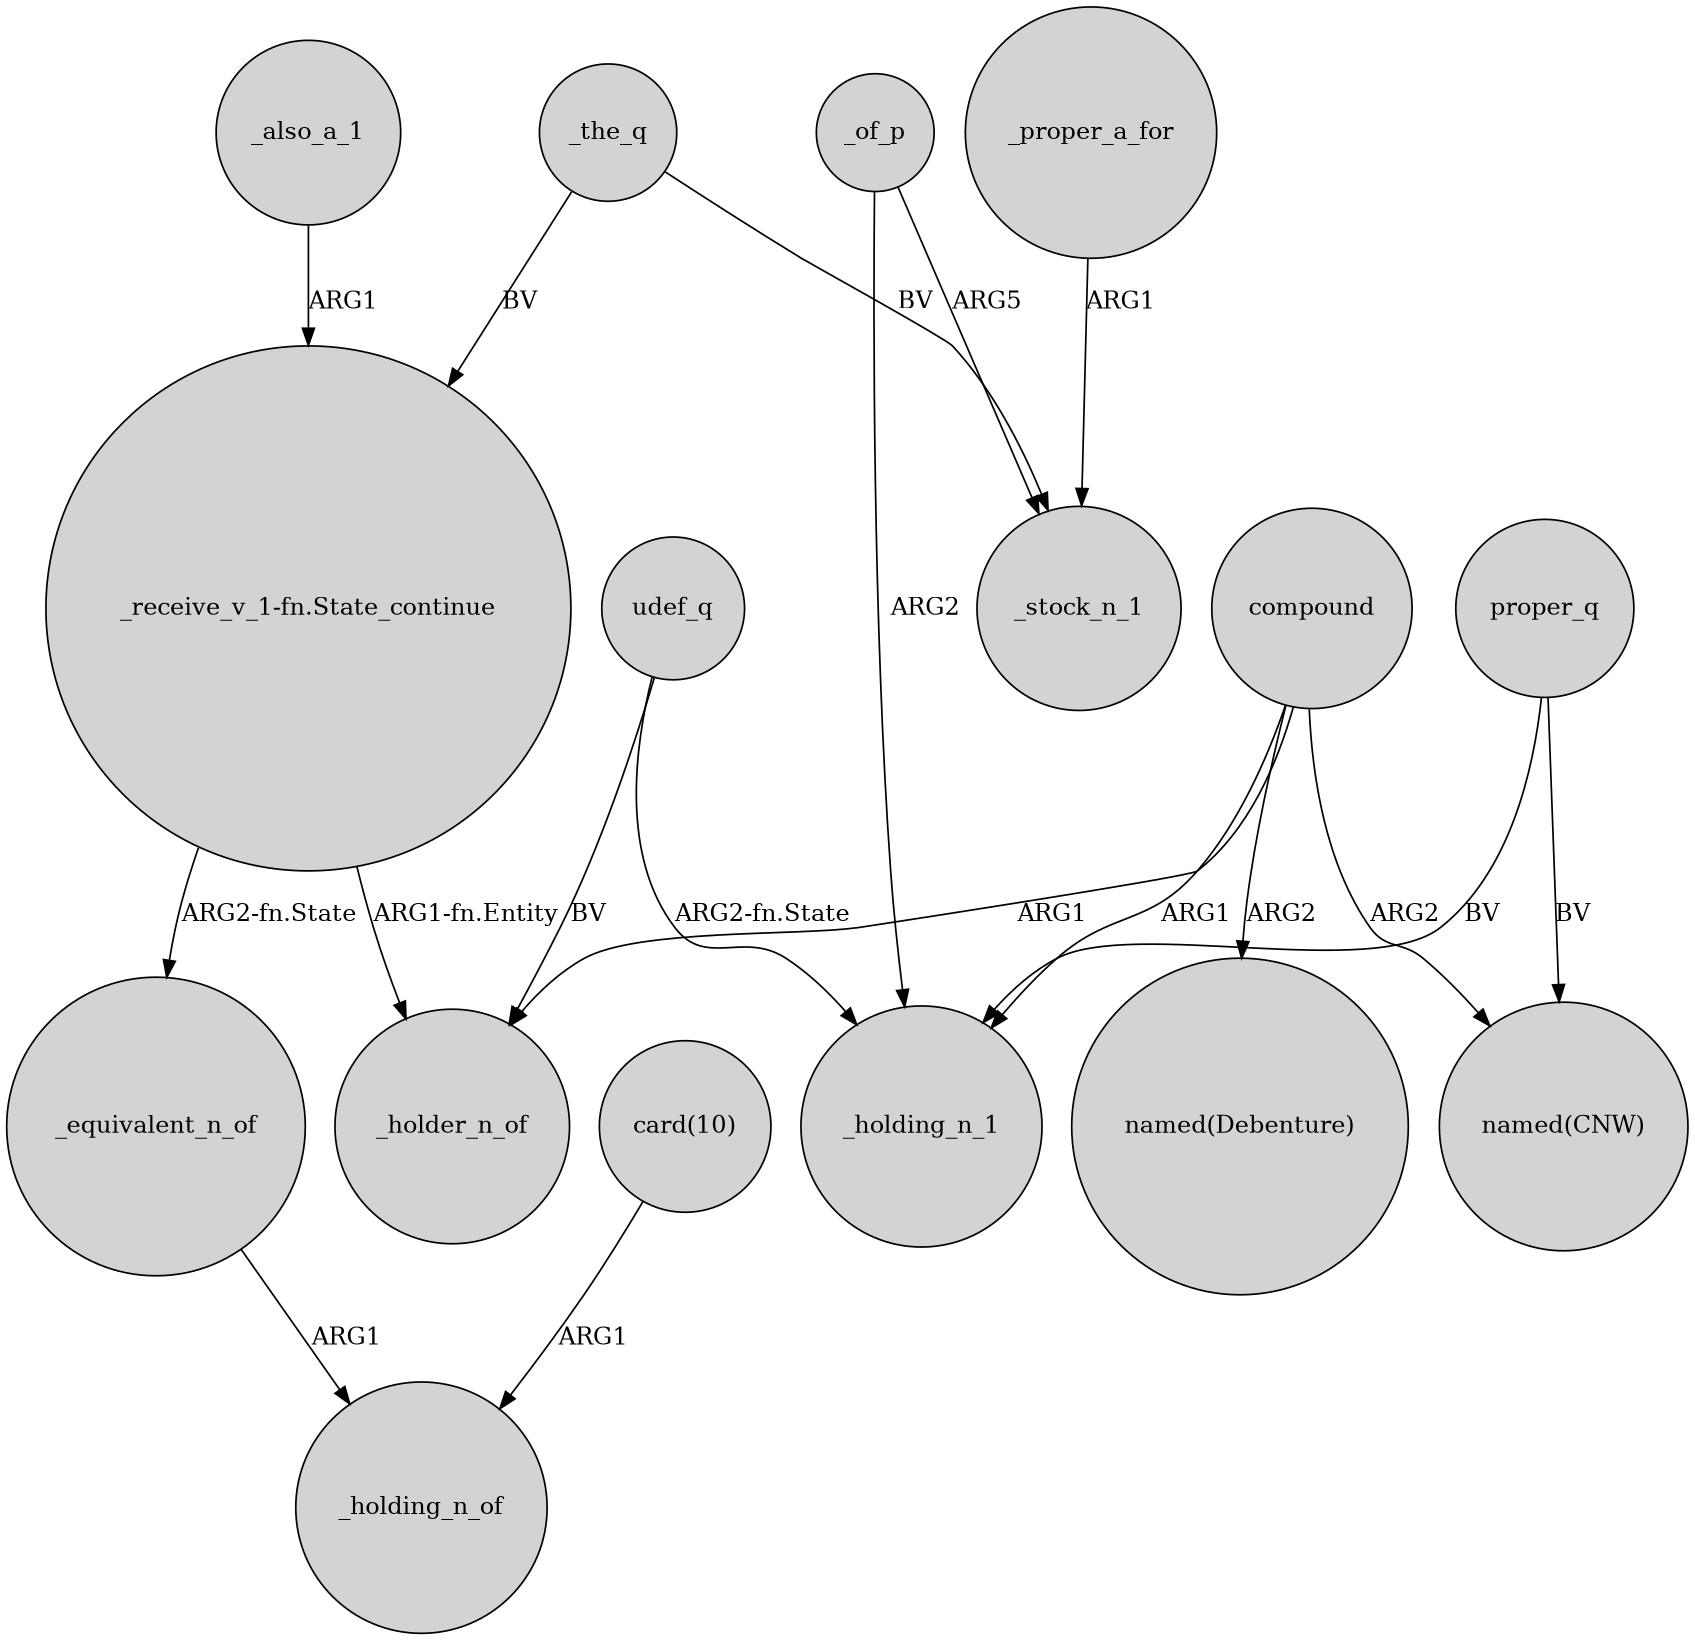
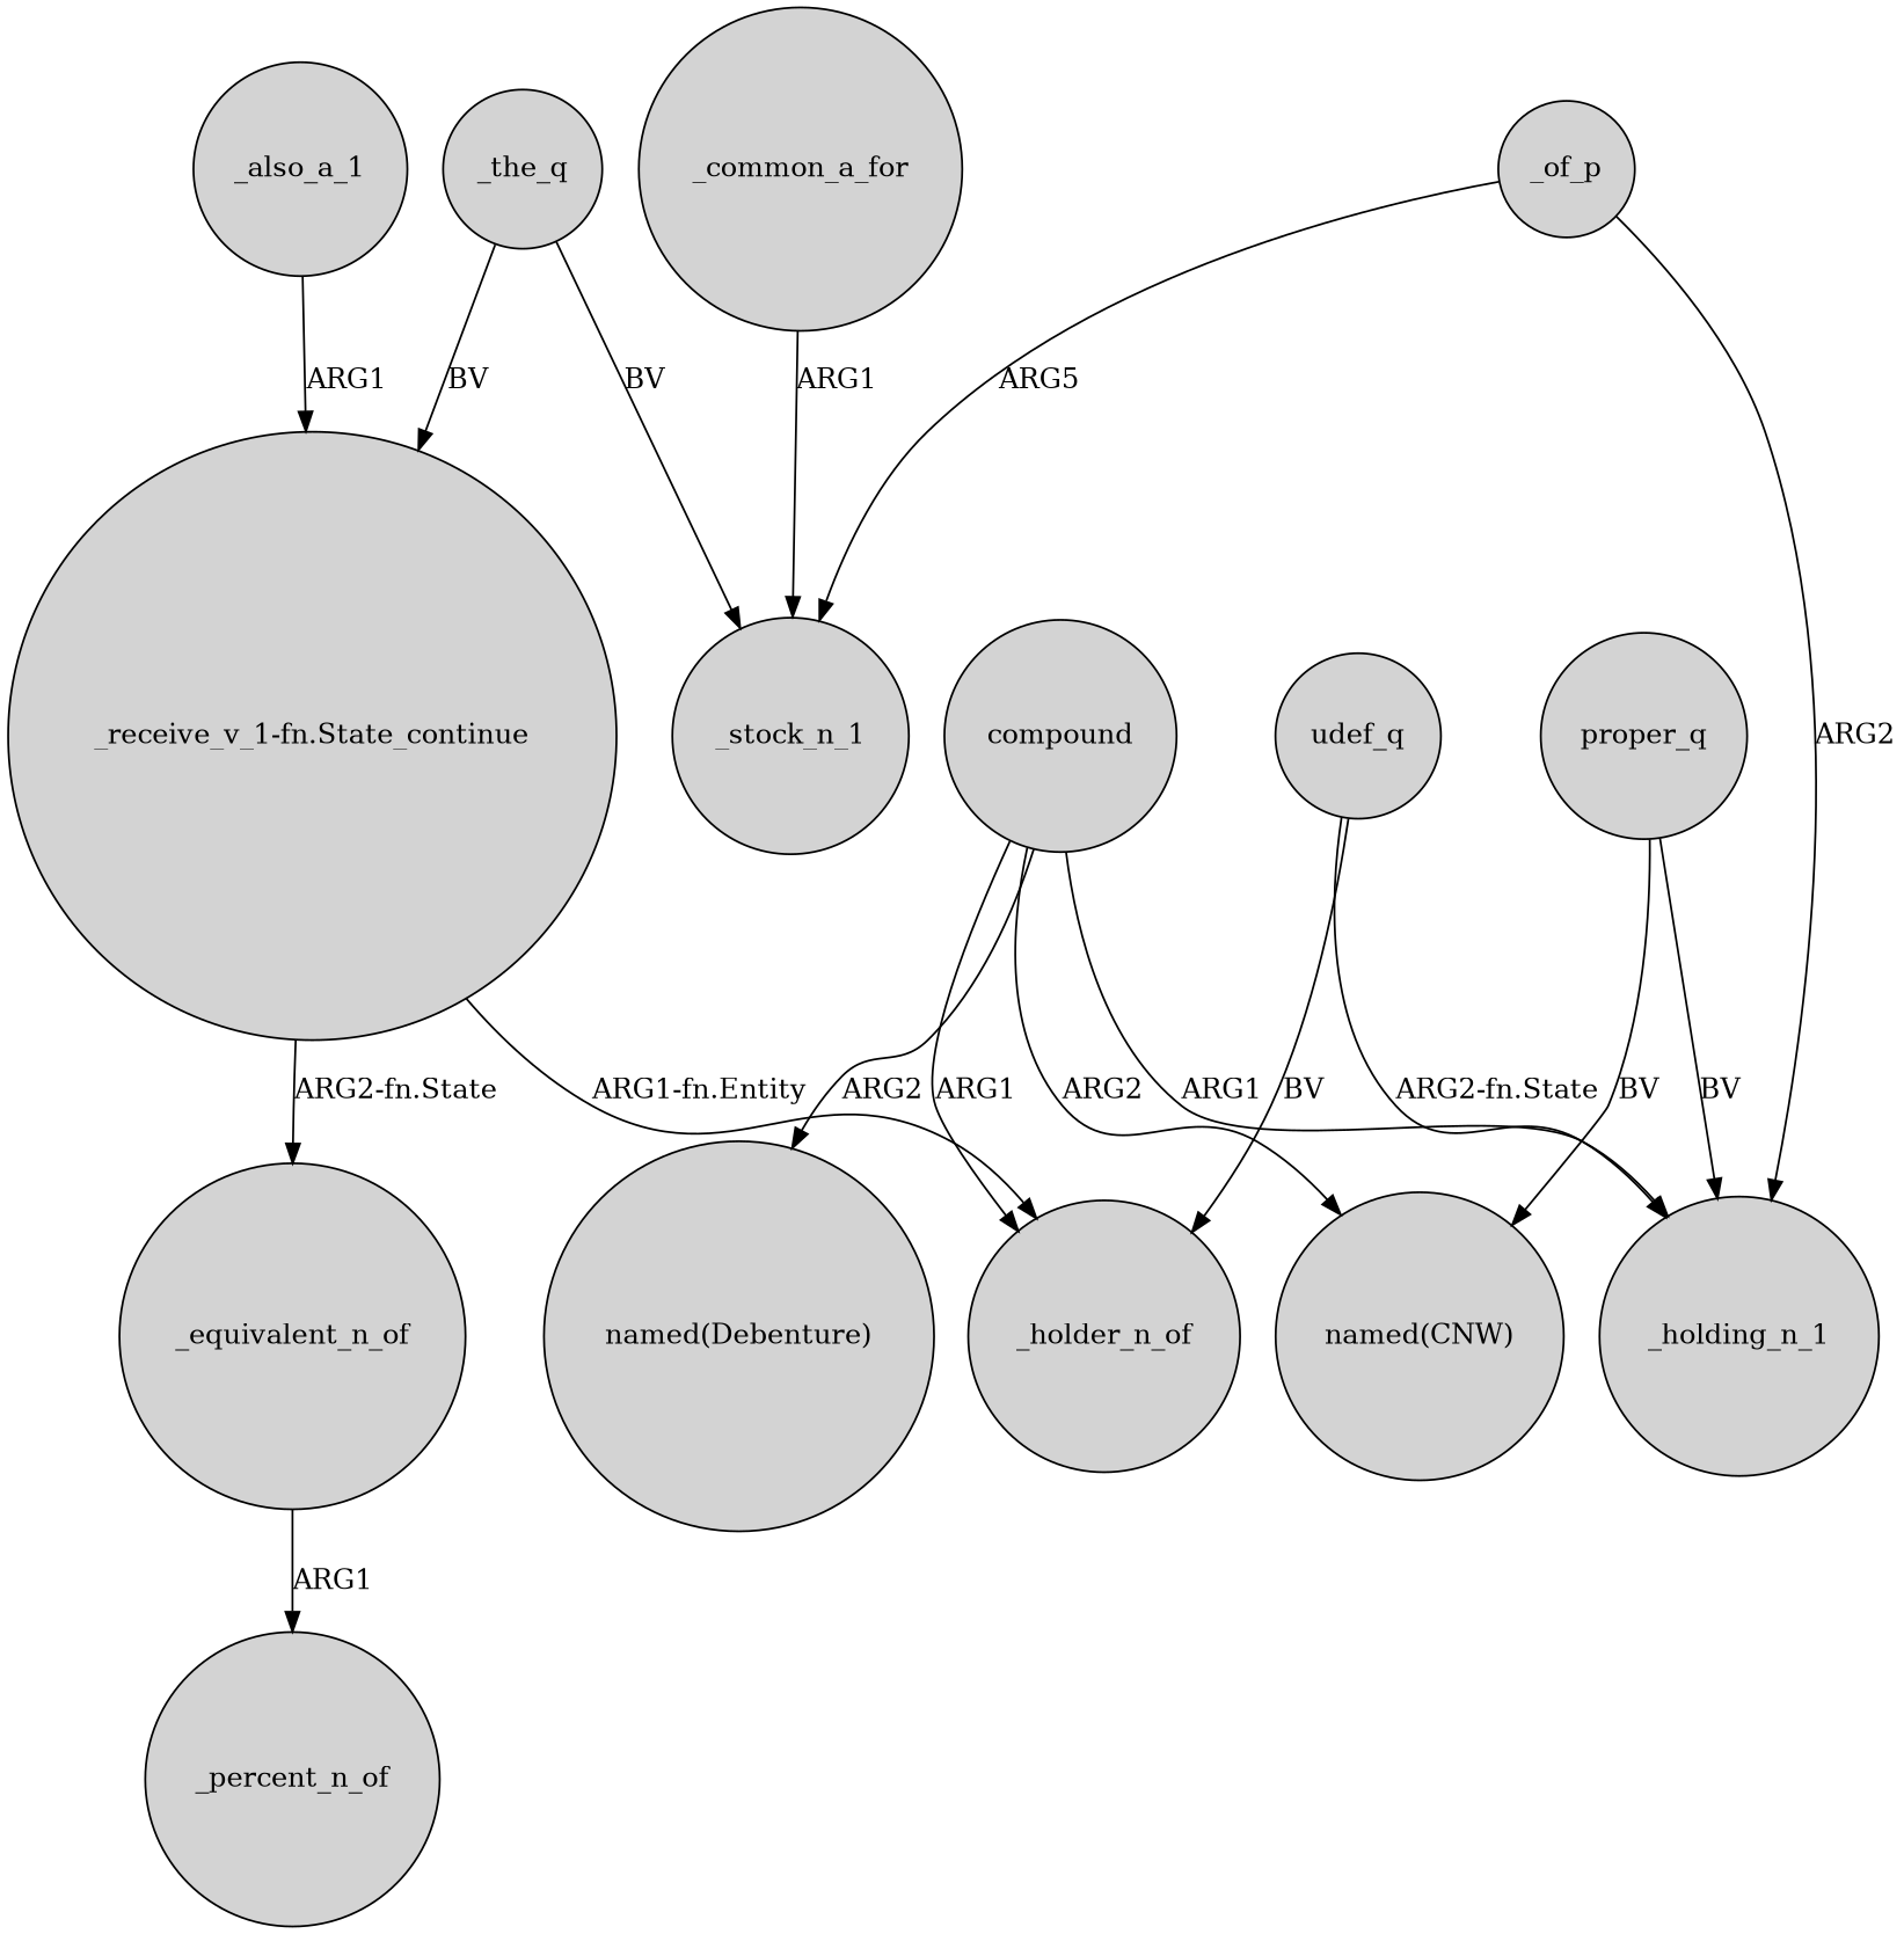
  digraph {
    node [shape=circle style=filled]
    compound
    _holder_n_of
    _holding_n_1
    "named(Debenture)"
    "named(CNW)"
-   _common_a_for [label=_proper_a_for]
+   _common_a_for
    _stock_n_1
    _the_q
    "_receive_v_1-fn.State_continue"
    _equivalent_n_of
-   _percent_n_of [label=_holding_n_of]
+   _percent_n_of
    udef_q
    _of_p
    _also_a_1
-   "card(10)"
    proper_q
    compound -> _holder_n_of [label=ARG1]
    compound -> _holding_n_1 [label=ARG1]
    compound -> "named(Debenture)" [label=ARG2]
    compound -> "named(CNW)" [label=ARG2]
    _common_a_for -> _stock_n_1 [label=ARG1]
    _the_q -> _stock_n_1 [label=BV]
    _the_q -> "_receive_v_1-fn.State_continue" [label=BV]
    "_receive_v_1-fn.State_continue" -> _holder_n_of [label="ARG1-fn.Entity"]
    "_receive_v_1-fn.State_continue" -> _equivalent_n_of [label="ARG2-fn.State"]
    _equivalent_n_of -> _percent_n_of [label=ARG1]
    udef_q -> _holder_n_of [label=BV]
    udef_q -> _holding_n_1 [label="ARG2-fn.State"]
    _of_p -> _holding_n_1 [label=ARG2]
    _of_p -> _stock_n_1 [label=ARG5]
    _also_a_1 -> "_receive_v_1-fn.State_continue" [label=ARG1]
-   "card(10)" -> _percent_n_of [label=ARG1]
    proper_q -> _holding_n_1 [label=BV]
    proper_q -> "named(CNW)" [label=BV]
  }
